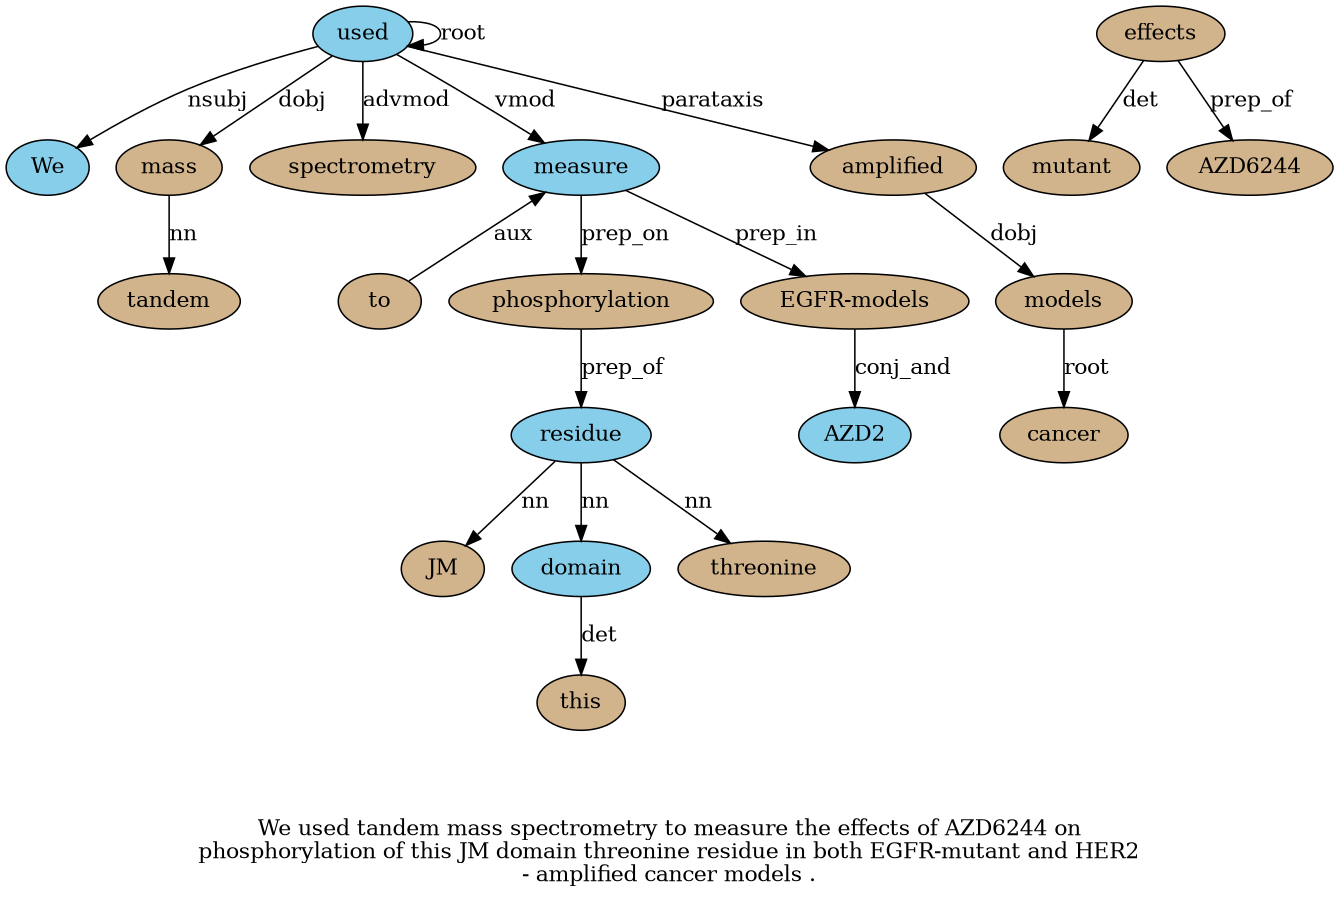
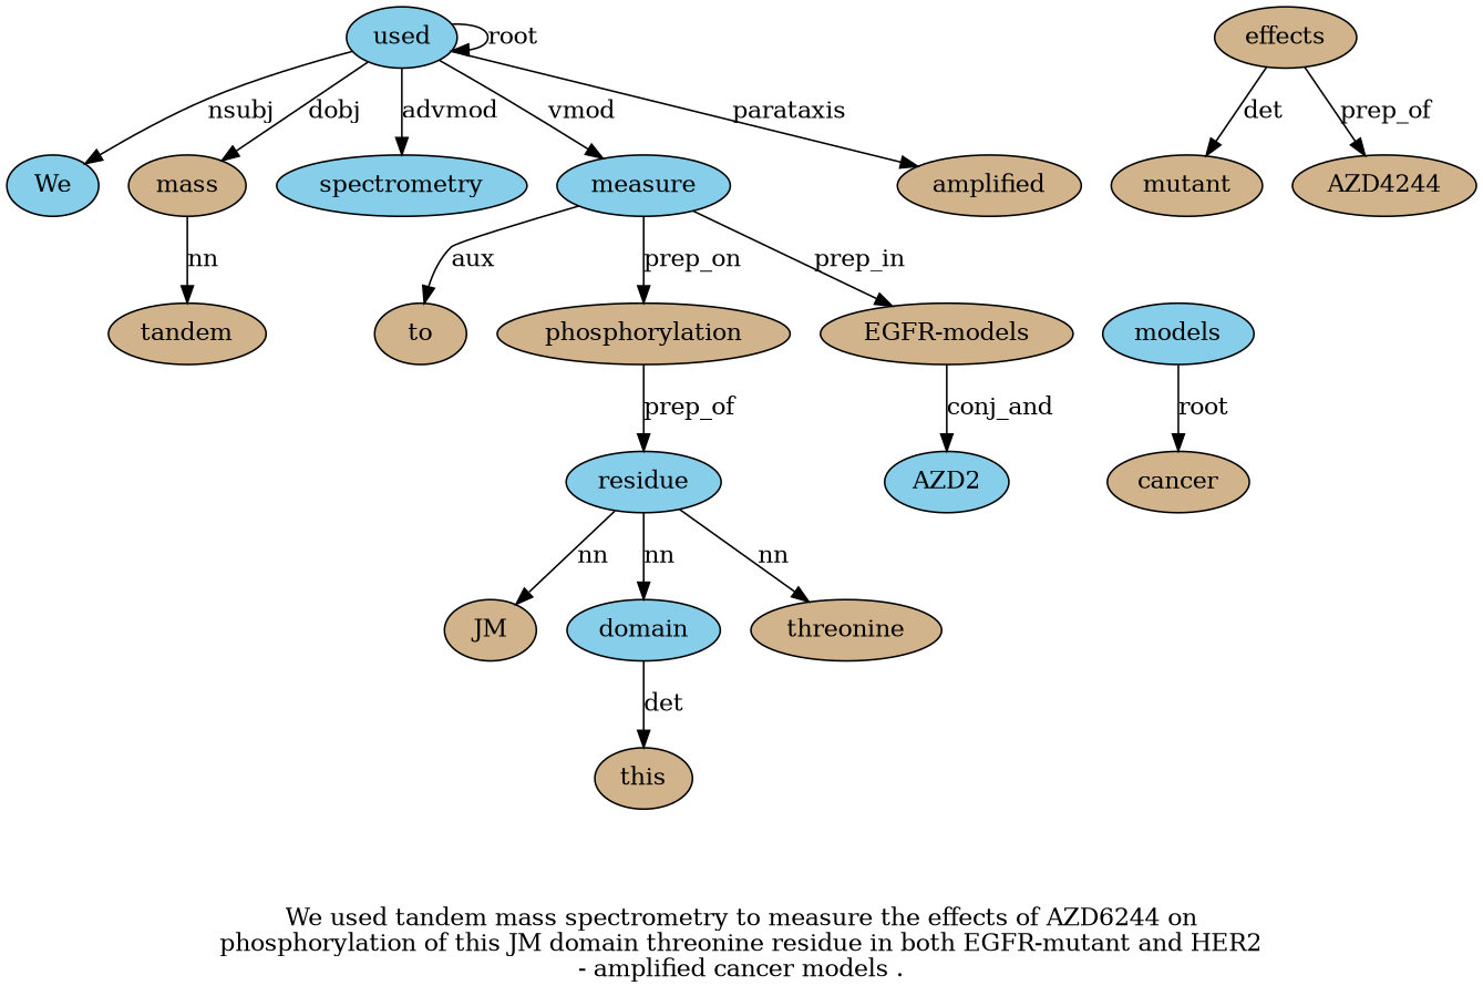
  digraph {
    label="We used tandem mass spectrometry to measure the effects of AZD6244 on\nphosphorylation of this JM domain threonine residue in both EGFR-mutant and HER2\n- amplified cancer models ."
    node [fillcolor=tan style=filled]
    n1 [fillcolor=skyblue label=used]
    n2 [fillcolor=skyblue label=We]
    n3 [label=mass]
-   n4 [label=spectrometry]
+   n4 [fillcolor=skyblue label=spectrometry]
    n5 [fillcolor=skyblue label=measure]
    n6 [label=amplified]
    n7 [label=tandem]
    n8 [label=to]
    n9 [label=phosphorylation]
    n10 [label="EGFR-models"]
-   n11 [label=models]
+   n11 [fillcolor=skyblue label=models]
    n12 [label=effects]
    n13 [label=mutant]
-   n14 [label=AZD6244]
+   n14 [label=AZD4244]
    n15 [fillcolor=skyblue label=residue]
    n16 [fillcolor=skyblue label=AZD2]
    n17 [label=JM]
    n18 [fillcolor=skyblue label=domain]
    n19 [label=threonine]
    n20 [label=this]
    n21 [label=cancer]
    n1 -> n1 [label=root]
    n1 -> n2 [label=nsubj]
    n1 -> n3 [label=dobj]
    n1 -> n4 [label=advmod]
    n1 -> n5 [label=vmod]
    n1 -> n6 [label=parataxis]
    n3 -> n7 [label=nn]
-   n8 -> n5 [label=aux]
+   n5 -> n8 [label=aux]
    n5 -> n9 [label=prep_on]
    n5 -> n10 [label=prep_in]
-   n6 -> n11 [label=dobj]
    n9 -> n15 [label=prep_of]
    n10 -> n16 [label=conj_and]
    n11 -> n21 [label=root]
    n12 -> n13 [label=det]
    n12 -> n14 [label=prep_of]
    n15 -> n17 [label=nn]
    n15 -> n18 [label=nn]
    n15 -> n19 [label=nn]
    n18 -> n20 [label=det]
  }
